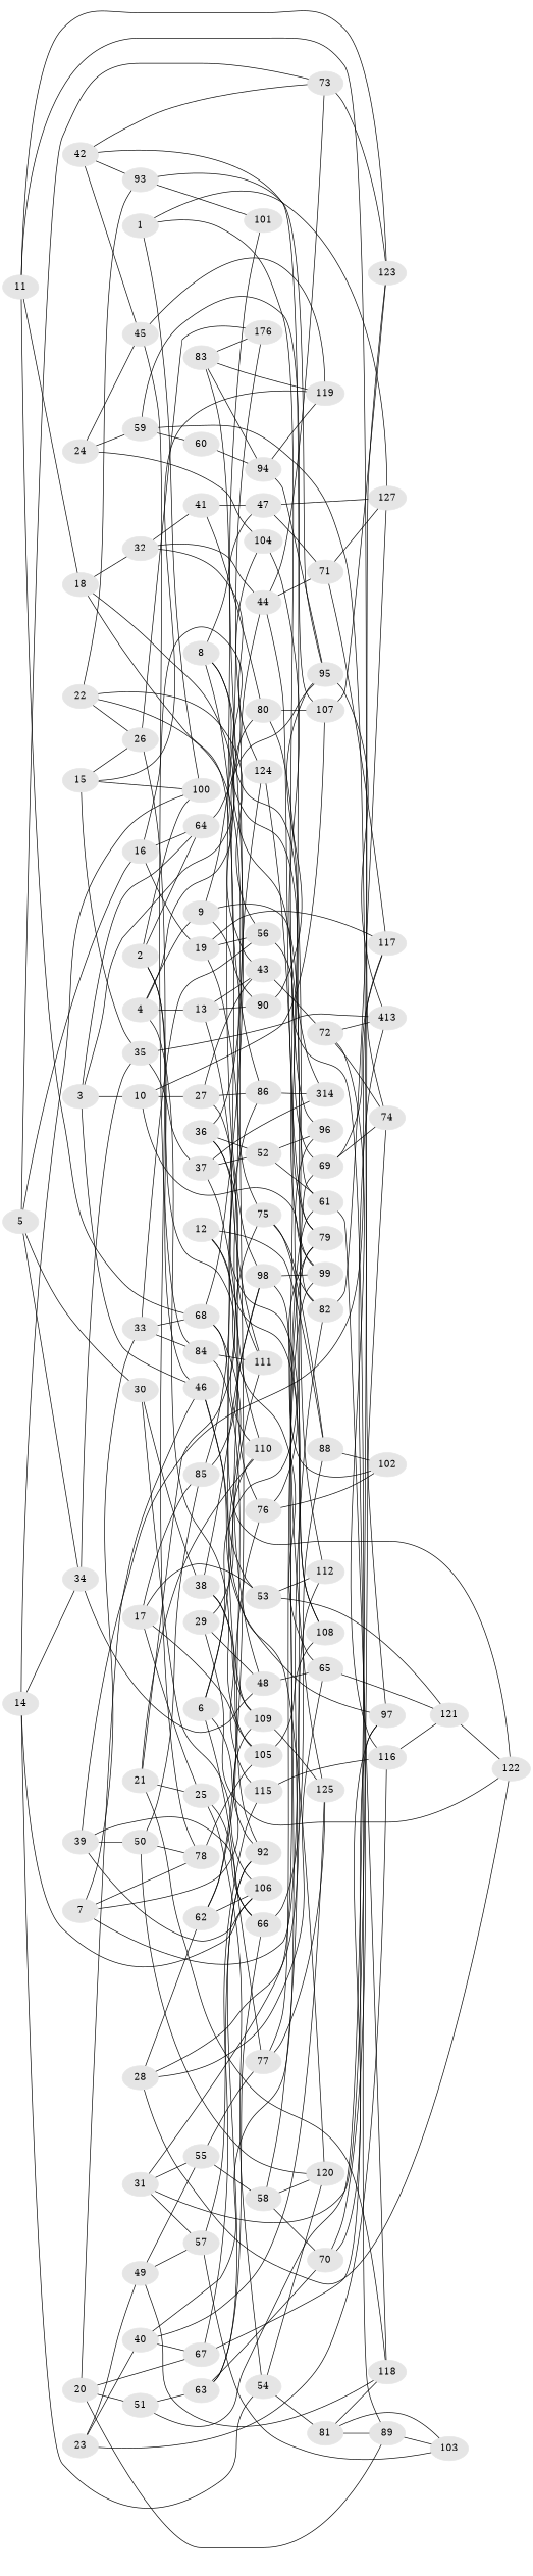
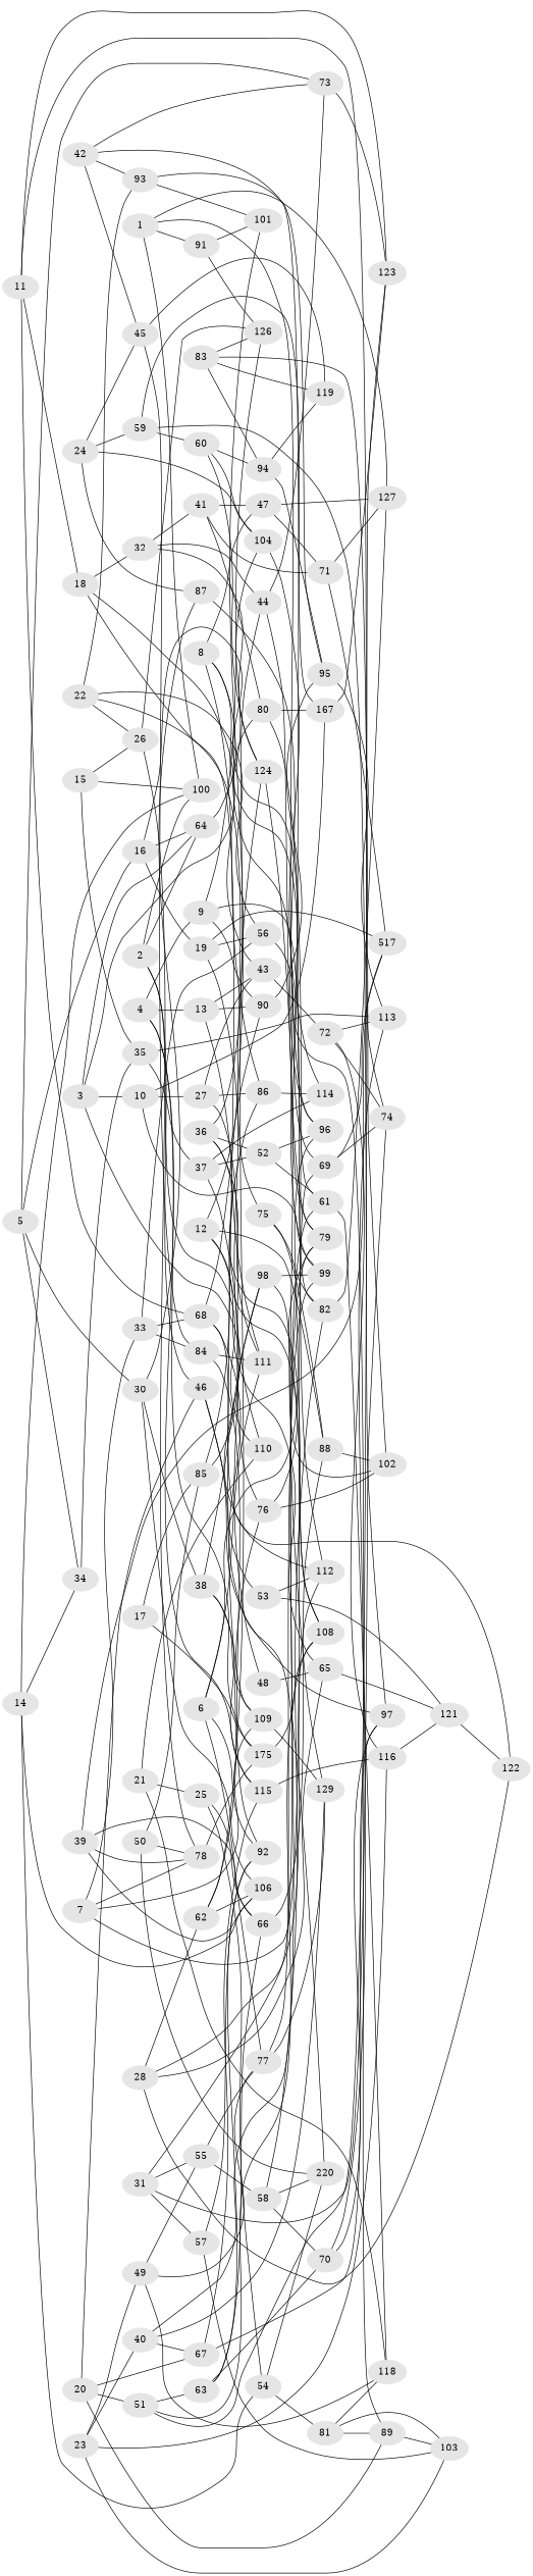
  graph {
    rankdir=LR
    node [color=gray90 style=filled]
    1
+   91
    96
    100
    127
-   126 [label=176]
+   126
    101
    2
    46
    64
    110
    53
    97
    104
    3
    10
    80
    112
    99
    27
-   107
+   107 [label=167]
    4
    9
    13
-   105
+   105 [label=175]
    115
    82
    90
    111
    43
    108
    116
    5
    16
    30
    34
    73
    69
    19
    106
+   87
    38
    35
    48
    123
    6
    77
    92
-   125
+   125 [label=129]
    7
    33
    78
    109
    68
    56
    84
    74
-   117
+   117 [label=517]
    8
    47
    79
    86
    71
-   114 [label=314]
+   114
    95
    76
    11
    18
    32
    122
-   120
+   120 [label=220]
    12
    65
    88
    121
    102
    72
    14
    54
    81
    15
    26
    119
    37
-   113 [label=413]
+   113
    17
    25
    85
    66
    98
    41
    44
    124
    89
    20
    51
    67
    63
    103
    21
    75
    118
    22
    93
    23
    40
    49
    55
    57
    24
    45
    59
    60
    28
    62
-   29
    31
    61
    58
    52
    36
    39
    50
    42
    70
    94
    83
+   1 -- 91
    1 -- 96
    1 -- 100
    1 -- 127
+   91 -- 126
+   91 -- 101
    2 -- 100
    2 -- 46
    2 -- 64
    2 -- 110
    46 -- 53
    46 -- 97
    64 -- 104
    53 -- 112
    53 -- 121
    104 -- 114
    3 -- 64
    3 -- 10
    3 -- 80
-   3 -- 46
+   3 -- 112
    10 -- 99
    10 -- 27
    10 -- 107
    80 -- 112
    80 -- 107
    27 -- 43
    27 -- 86
    27 -- 76
    107 -- 123
    4 -- 9
    4 -- 13
    4 -- 105
-   4 -- 95
+   4 -- 115
    9 -- 126
    9 -- 82
    9 -- 90
    13 -- 90
    13 -- 111
    13 -- 43
    105 -- 108
    115 -- 116
    82 -- 127
    90 -- 95
    43 -- 72
    116 -- 121
    5 -- 16
    5 -- 30
    5 -- 34
    5 -- 73
    16 -- 64
    16 -- 69
    16 -- 19
    30 -- 106
+   30 -- 87
    30 -- 38
    34 -- 35
-   34 -- 48
    73 -- 123
    69 -- 74
    69 -- 117
    19 -- 110
    19 -- 56
    19 -- 117
+   87 -- 96
    38 -- 115
    38 -- 109
    38 -- 98
    35 -- 37
    35 -- 113
    48 -- 65
    6 -- 96
    6 -- 111
    6 -- 77
    6 -- 92
    77 -- 99
    77 -- 125
    7 -- 69
    7 -- 33
    7 -- 78
    7 -- 109
    33 -- 68
    33 -- 56
    33 -- 84
    78 -- 105
    109 -- 125
    68 -- 101
    68 -- 122
    68 -- 120
    56 -- 89
    84 -- 111
    84 -- 92
    8 -- 99
    8 -- 47
    8 -- 79
    8 -- 86
    47 -- 127
    47 -- 71
    86 -- 114
    71 -- 127
    71 -- 117
    95 -- 113
    76 -- 79
    76 -- 102
    11 -- 123
    11 -- 68
    11 -- 74
    11 -- 18
    18 -- 43
    18 -- 109
    18 -- 32
    32 -- 41
    32 -- 44
    32 -- 124
+   12 -- 90
    12 -- 108
    12 -- 65
    12 -- 88
    65 -- 121
    88 -- 102
    121 -- 122
    72 -- 116
    72 -- 74
    72 -- 113
    14 -- 100
    14 -- 34
    14 -- 106
    14 -- 54
    54 -- 120
    54 -- 81
    81 -- 89
    81 -- 103
    81 -- 118
    15 -- 100
    15 -- 35
    15 -- 26
-   15 -- 119
    26 -- 126
    26 -- 78
    37 -- 48
    37 -- 114
    37 -- 52
-   17 -- 53
    17 -- 105
-   17 -- 25
    17 -- 85
    25 -- 54
    25 -- 66
    85 -- 86
    85 -- 98
    66 -- 88
    98 -- 99
    98 -- 102
    41 -- 80
    41 -- 47
-   44 -- 71
+   41 -- 71
    44 -- 73
    44 -- 79
    124 -- 125
    89 -- 103
    20 -- 46
    20 -- 89
    20 -- 51
    20 -- 67
+   51 -- 108
    51 -- 123
    51 -- 63
    67 -- 97
    67 -- 115
    63 -- 92
    63 -- 66
    63 -- 70
    21 -- 110
    21 -- 25
-   21 -- 75
    21 -- 118
    75 -- 82
    75 -- 88
    22 -- 56
    22 -- 26
    22 -- 75
    22 -- 93
    93 -- 101
    93 -- 95
    23 -- 116
+   23 -- 103
    23 -- 40
    23 -- 49
    40 -- 125
    40 -- 79
    40 -- 67
    49 -- 118
    49 -- 55
-   49 -- 57
+   49 -- 77
    55 -- 77
    55 -- 58
    57 -- 92
    57 -- 103
    24 -- 104
+   24 -- 87
    24 -- 45
    24 -- 59
    45 -- 84
    45 -- 119
    59 -- 97
    59 -- 107
    59 -- 60
+   60 -- 104
+   60 -- 124
    60 -- 94
    28 -- 112
    28 -- 122
    28 -- 65
    28 -- 62
    62 -- 106
    62 -- 76
    62 -- 124
-   29 -- 110
-   29 -- 48
-   29 -- 122
    31 -- 74
    31 -- 55
    31 -- 57
    31 -- 61
    61 -- 118
    58 -- 82
    58 -- 120
    58 -- 70
    52 -- 96
    52 -- 61
    36 -- 111
    36 -- 108
    36 -- 44
    36 -- 52
    39 -- 106
    39 -- 117
    39 -- 66
-   39 -- 50
+   39 -- 78
    50 -- 78
    50 -- 120
    50 -- 85
    42 -- 73
    42 -- 93
    42 -- 45
    42 -- 61
    70 -- 97
    70 -- 113
    94 -- 95
    94 -- 119
    83 -- 126
-   83 -- 98
+   83 -- 102
    83 -- 119
    83 -- 94
  }
